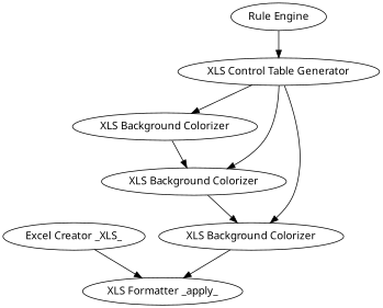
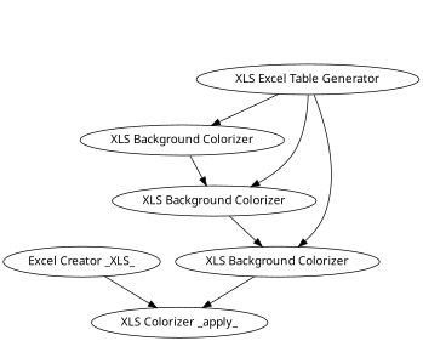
  digraph {
    fontname="Noto Sans"
    rankdir=TB
    node [fontname="Noto Sans"]
    edge [fontname="Noto Sans"]
    n1 [label="Excel Creator _XLS_"]
-   n2 [label="XLS Formatter _apply_"]
+   n2 [label="XLS Colorizer _apply_"]
    n3 [label="XLS Background Colorizer"]
    n4 [label="XLS Background Colorizer"]
    n5 [label="XLS Background Colorizer"]
-   n6 [label="Rule Engine"]
-   n7 [label="XLS Control Table Generator"]
+   n7 [label="XLS Excel Table Generator"]
    n1 -> n2
    n3 -> n4
    n4 -> n5
    n5 -> n2
-   n6 -> n7
    n7 -> n3
    n7 -> n4
    n7 -> n5
  }
